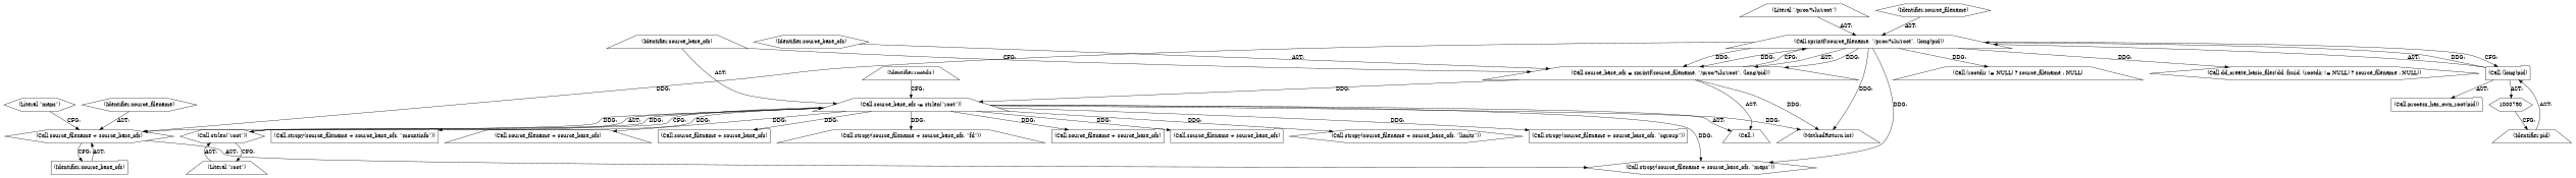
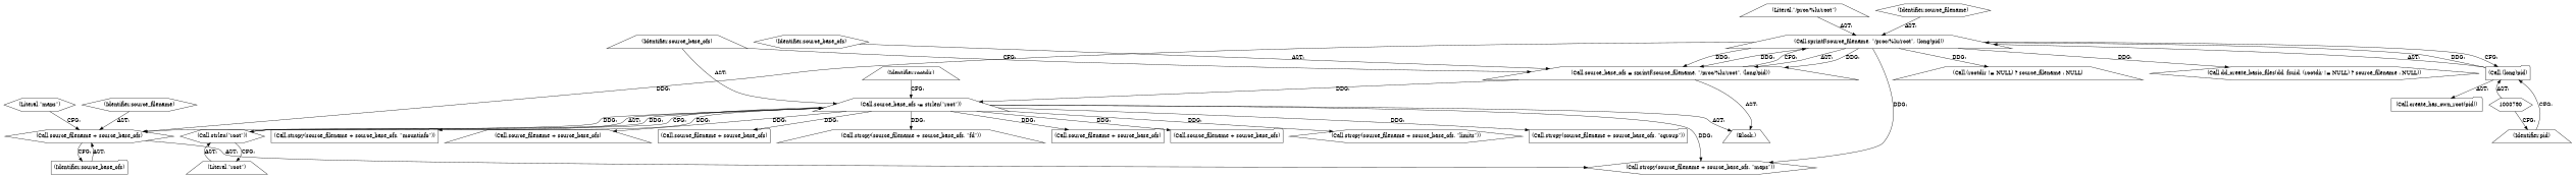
  digraph {
    node [shape=trapezium]
    n1 [label="(Call,source_filename + source_base_ofs)" shape=hexagon]
    n2 [label="(Identifier,source_base_ofs)" shape=folder]
    n3 [label="(Call,strcpy(source_filename + source_base_ofs, \"maps\"))" shape=hexagon]
    n4 [label="(Call,sprintf(source_filename, \"/proc/%lu/root\", (long)pid))"]
    n5 [label="(Call,(long)pid)" shape=folder]
    n6 [label="(Call,source_base_ofs = sprintf(source_filename, \"/proc/%lu/root\", (long)pid))"]
    n7 [label="(Call,(rootdir != NULL) ? source_filename : NULL)"]
    n8 [label="(Call,dd_create_basic_files(dd, fsuid, (rootdir != NULL) ? source_filename : NULL))" shape=hexagon]
-   n9 [label="(MethodReturn,int)"]
-   n10 [label="(Call,process_has_own_root(pid))" shape=folder]
+   n10 [label="(Call,create_has_own_root(pid))" shape=folder]
    n11 [label="(Call,source_base_ofs -= strlen(\"root\"))"]
-   n12 [label="(Call,)"]
+   n12 [label="(Block,)"]
    n13 [label="(Identifier,pid)"]
    n14 [label="(Call,strlen(\"root\"))" shape=hexagon]
    n15 [label="(Call,strcpy(source_filename + source_base_ofs, \"mountinfo\"))" shape=folder]
    n16 [label="(Call,source_filename + source_base_ofs)"]
    n17 [label="(Call,source_filename + source_base_ofs)" shape=folder]
    n18 [label="(Call,strcpy(source_filename + source_base_ofs, \"fd\"))"]
    n19 [label="(Call,source_filename + source_base_ofs)" shape=folder]
    n20 [label="(Call,source_filename + source_base_ofs)" shape=folder]
    n21 [label="(Call,strcpy(source_filename + source_base_ofs, \"limits\"))" shape=hexagon]
    n22 [label="(Call,strcpy(source_filename + source_base_ofs, \"cgroup\"))" shape=folder]
    n23 [label="(Literal,\"root\")"]
    n24 [label="(Literal,\"/proc/%lu/root\")"]
    n25 [label="(Identifier,source_base_ofs)"]
    n26 [label="(Identifier,rootdir)"]
    n27 [label="(Identifier,source_base_ofs)" shape=hexagon]
    n28 [label="(Identifier,source_filename)" shape=hexagon]
    n29 [label="(Identifier,source_filename)" shape=hexagon]
    n30 [label="(Literal,\"maps\")" shape=hexagon]
    1000790 [shape=hexagon]
    n1 -> n2 [label="CFG: "]
    n1 -> n3 [label="AST: "]
    n2 -> n1 [label="AST: "]
    n4 -> n1 [label="DDG: "]
    n4 -> n3 [label="DDG: "]
    n4 -> n5 [label="CFG: "]
    n4 -> n6 [label="AST: "]
    n4 -> n6 [label="DDG: "]
    n4 -> n6 [label="DDG: "]
    n4 -> n6 [label="DDG: "]
    n4 -> n7 [label="DDG: "]
    n4 -> n8 [label="DDG: "]
-   n4 -> n9 [label="DDG: "]
    n5 -> n4 [label="AST: "]
    n5 -> n4 [label="DDG: "]
    n5 -> n10 [label="AST: "]
    n6 -> n4 [label="CFG: "]
-   n6 -> n9 [label="DDG: "]
    n6 -> n11 [label="DDG: "]
    n6 -> n12 [label="AST: "]
    n11 -> n1 [label="DDG: "]
    n11 -> n3 [label="DDG: "]
-   n11 -> n9 [label="DDG: "]
    n11 -> n12 [label="AST: "]
    n11 -> n14 [label="CFG: "]
    n11 -> n15 [label="DDG: "]
    n11 -> n16 [label="DDG: "]
    n11 -> n17 [label="DDG: "]
    n11 -> n18 [label="DDG: "]
    n11 -> n19 [label="DDG: "]
    n11 -> n20 [label="DDG: "]
    n11 -> n21 [label="DDG: "]
    n11 -> n22 [label="DDG: "]
-   n13 -> n5 [label="AST: "]
+   n13 -> n5 [label="CFG: "]
    n14 -> n11 [label="AST: "]
    n14 -> n11 [label="DDG: "]
    n14 -> n23 [label="CFG: "]
    n23 -> n14 [label="AST: "]
    n24 -> n4 [label="AST: "]
    n25 -> n6 [label="CFG: "]
    n25 -> n11 [label="AST: "]
    n26 -> n11 [label="CFG: "]
    n27 -> n6 [label="AST: "]
    n28 -> n1 [label="AST: "]
    n29 -> n4 [label="AST: "]
    n30 -> n1 [label="CFG: "]
-   n5 -> 1000790 [label="AST: "]
+   1000790 -> n5 [label="AST: "]
    1000790 -> n13 [label="CFG: "]
  }
